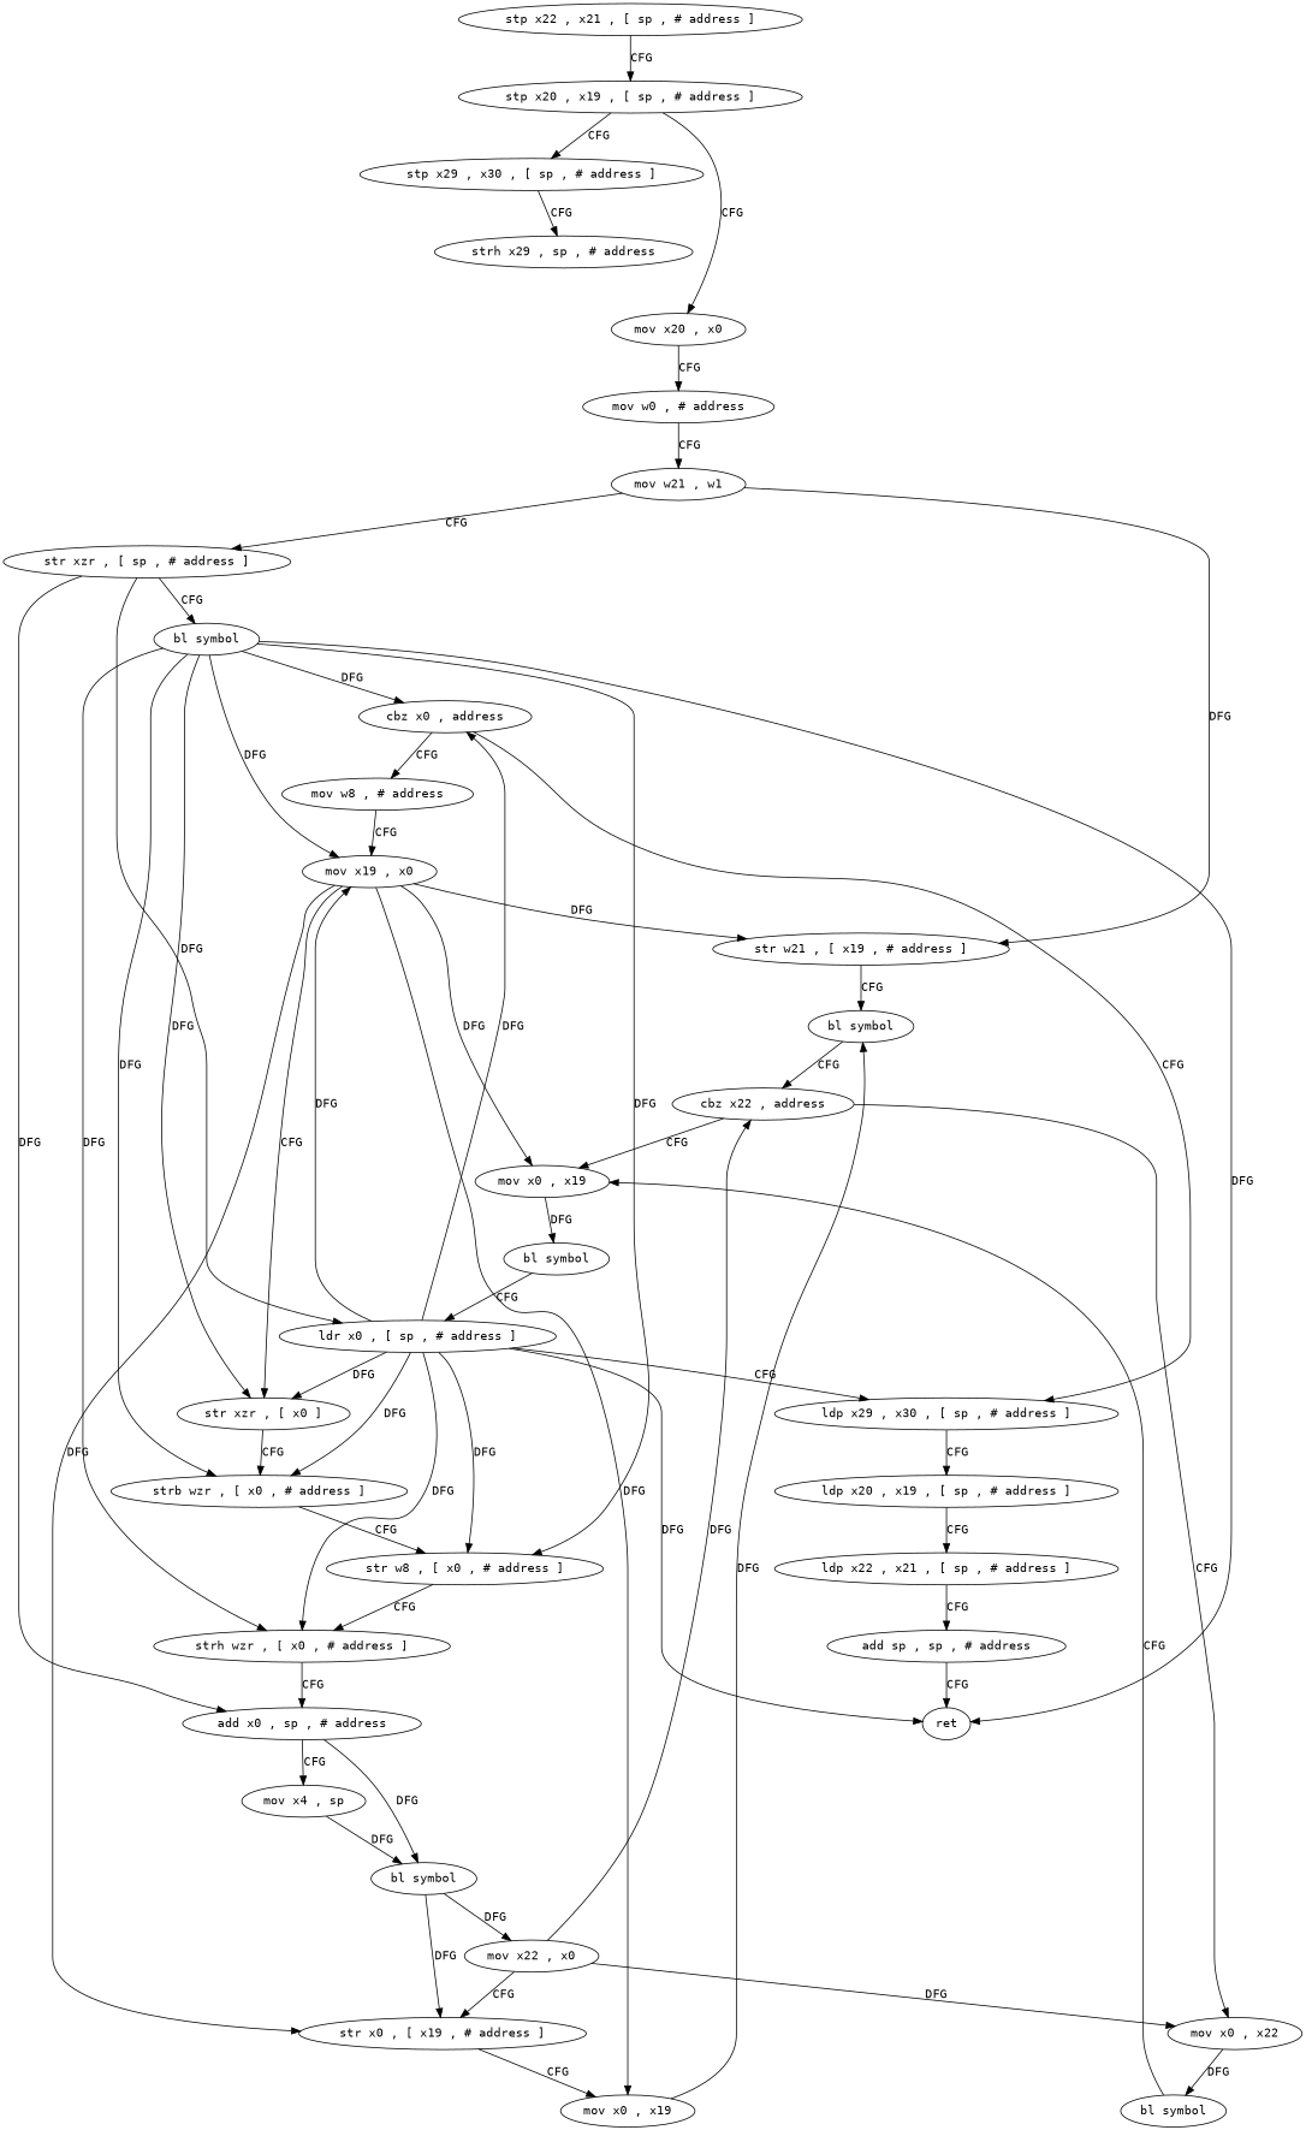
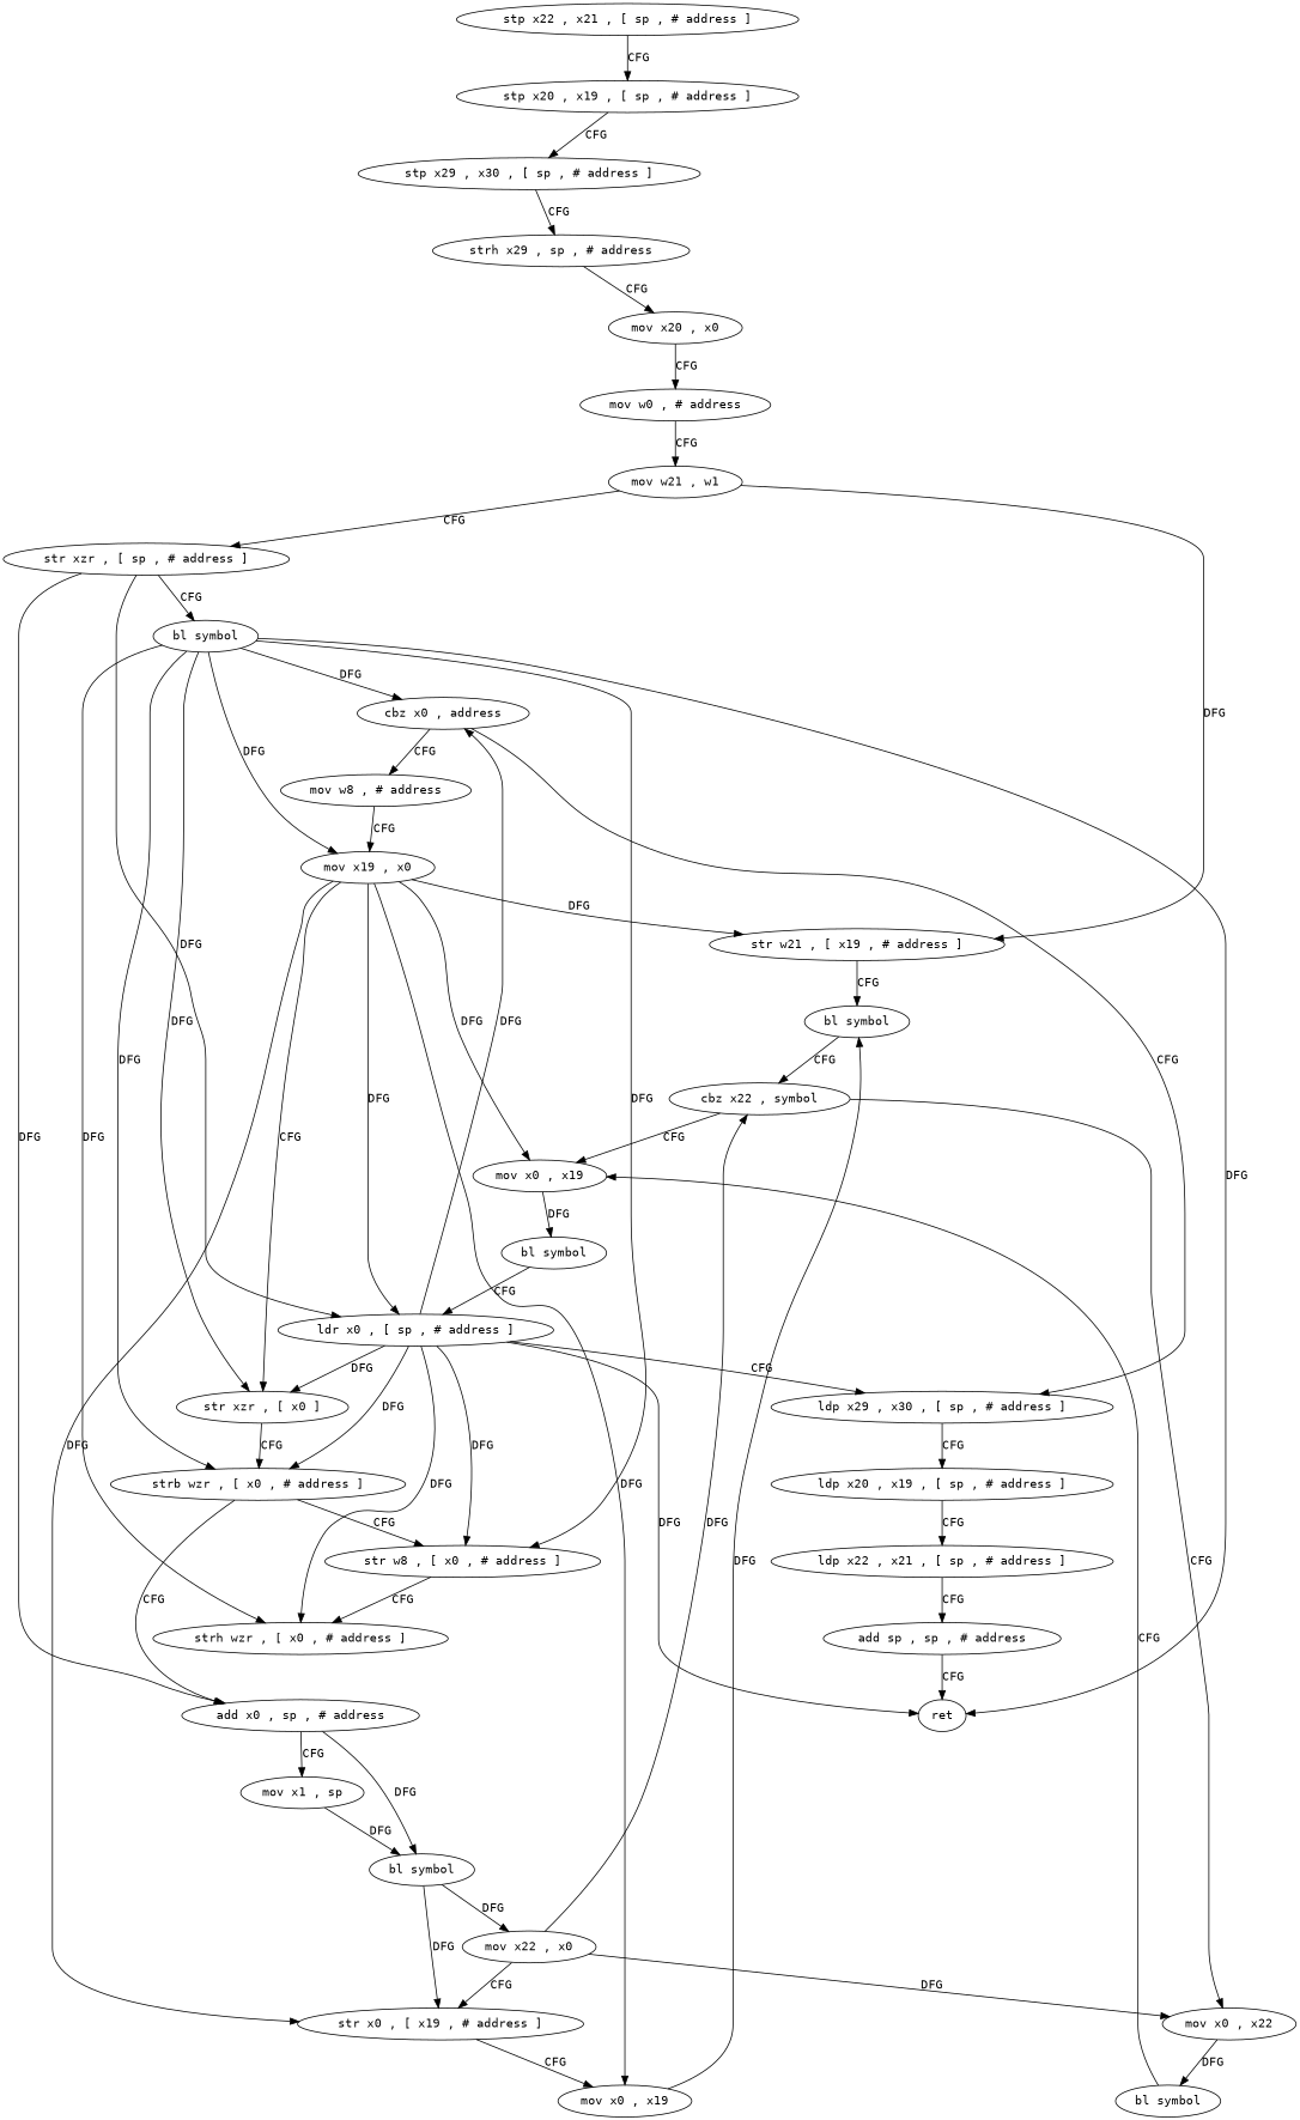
  digraph {
    fontname="DejaVu Sans Mono"
    node [fontname="DejaVu Sans Mono"]
    edge [fontname="DejaVu Sans Mono"]
    n1 [label="stp x22 , x21 , [ sp , # address ]"]
    n2 [label="stp x20 , x19 , [ sp , # address ]"]
    n3 [label="stp x29 , x30 , [ sp , # address ]"]
    n4 [label="strh x29 , sp , # address"]
    n5 [label="mov x20 , x0"]
    n6 [label="mov w0 , # address"]
    n7 [label="mov w21 , w1"]
    n8 [label="str xzr , [ sp , # address ]"]
    n9 [label="str w21 , [ x19 , # address ]"]
    n10 [label="bl symbol"]
    n11 [label="add x0 , sp , # address"]
    n12 [label="ldr x0 , [ sp , # address ]"]
    n13 [label="bl symbol"]
    n14 [label="cbz x0 , address"]
    n15 [label=ret]
    n16 [label="mov x19 , x0"]
    n17 [label="str xzr , [ x0 ]"]
    n18 [label="strb wzr , [ x0 , # address ]"]
    n19 [label="str w8 , [ x0 , # address ]"]
    n20 [label="strh wzr , [ x0 , # address ]"]
-   n21 [label="mov x4 , sp"]
+   n21 [label="mov x1 , sp"]
    n22 [label="bl symbol"]
    n23 [label="ldp x29 , x30 , [ sp , # address ]"]
    n24 [label="mov w8 , # address"]
    n25 [label="str x0 , [ x19 , # address ]"]
    n26 [label="mov x0 , x19"]
    n27 [label="mov x0 , x19"]
    n28 [label="ldp x20 , x19 , [ sp , # address ]"]
    n29 [label="ldp x22 , x21 , [ sp , # address ]"]
    n30 [label="add sp , sp , # address"]
    n31 [label="bl symbol"]
    n32 [label="mov x22 , x0"]
-   n33 [label="cbz x22 , address"]
+   n33 [label="cbz x22 , symbol"]
    n34 [label="mov x0 , x22"]
    n35 [label="bl symbol"]
    n1 -> n2 [label=CFG]
    n2 -> n3 [label=CFG]
    n3 -> n4 [label=CFG]
-   n2 -> n5 [label=CFG]
+   n4 -> n5 [label=CFG]
    n5 -> n6 [label=CFG]
    n6 -> n7 [label=CFG]
    n7 -> n8 [label=CFG]
    n7 -> n9 [label=DFG]
    n8 -> n10 [label=CFG]
    n8 -> n11 [label=DFG]
    n8 -> n12 [label=DFG]
    n9 -> n13 [label=CFG]
    n10 -> n14 [label=DFG]
    n10 -> n15 [label=DFG]
    n10 -> n16 [label=DFG]
    n10 -> n17 [label=DFG]
    n10 -> n18 [label=DFG]
    n10 -> n19 [label=DFG]
    n10 -> n20 [label=DFG]
    n11 -> n21 [label=CFG]
    n11 -> n22 [label=DFG]
    n12 -> n14 [label=DFG]
    n12 -> n15 [label=DFG]
-   n12 -> n16 [label=DFG]
+   n16 -> n12 [label=DFG]
    n12 -> n17 [label=DFG]
    n12 -> n18 [label=DFG]
    n12 -> n19 [label=DFG]
    n12 -> n20 [label=DFG]
    n12 -> n23 [label=CFG]
    n13 -> n33 [label=CFG]
    n14 -> n23 [label=CFG]
    n14 -> n24 [label=CFG]
    n16 -> n9 [label=DFG]
    n16 -> n17 [label=CFG]
    n16 -> n25 [label=DFG]
    n16 -> n26 [label=DFG]
    n16 -> n27 [label=DFG]
    n17 -> n18 [label=CFG]
    n18 -> n19 [label=CFG]
    n19 -> n20 [label=CFG]
-   n20 -> n11 [label=CFG]
+   n18 -> n11 [label=CFG]
    n21 -> n22 [label=DFG]
    n22 -> n25 [label=DFG]
    n22 -> n32 [label=DFG]
    n23 -> n28 [label=CFG]
    n24 -> n16 [label=CFG]
    n25 -> n26 [label=CFG]
    n26 -> n13 [label=DFG]
    n27 -> n31 [label=DFG]
    n28 -> n29 [label=CFG]
    n29 -> n30 [label=CFG]
    n30 -> n15 [label=CFG]
    n31 -> n12 [label=CFG]
    n32 -> n25 [label=CFG]
    n32 -> n33 [label=DFG]
    n32 -> n34 [label=DFG]
    n33 -> n27 [label=CFG]
    n33 -> n34 [label=CFG]
    n34 -> n35 [label=DFG]
    n35 -> n27 [label=CFG]
  }
